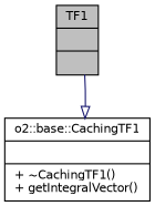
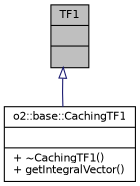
  digraph {
    node [color=black fontname=Helvetica fontsize=10 shape=record]
    n1 [fillcolor=grey75 fontcolor=black height=0.2 label="{TF1\n||}" style=filled width=0.4]
    n2 [height=0.2 label="{o2::base::CachingTF1\n||+ ~CachingTF1()\l+ getIntegralVector()\l}" width=0.4]
-   n2 -> n1 [arrowtail=onormal color=midnightblue dir=back fontname=Helvetica fontsize=10 labelfontname=Helvetica labelfontsize=10 style=solid]
+   n1 -> n2 [arrowtail=onormal color=midnightblue dir=back fontname=Helvetica fontsize=10 labelfontname=Helvetica labelfontsize=10 style=solid]
  }
